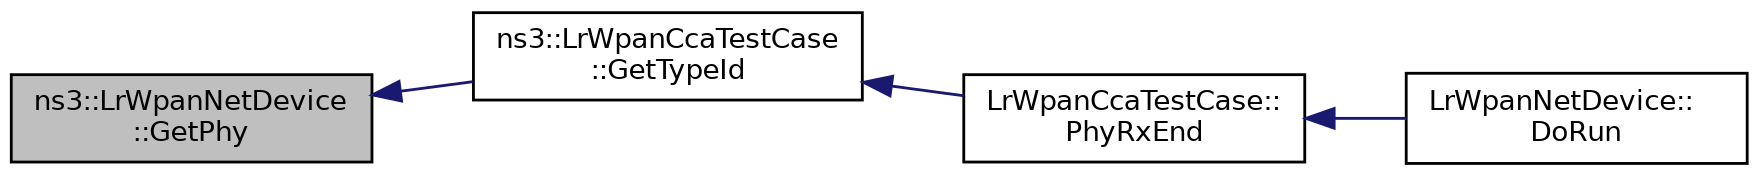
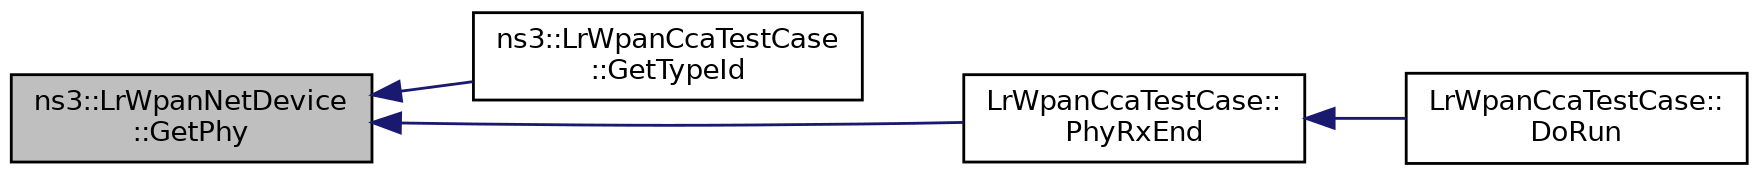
  digraph {
    rankdir=LR
    node [color=black fillcolor=white fontname=Helvetica fontsize=10 shape=record style=filled]
    edge [color=midnightblue dir=back fontname=Helvetica fontsize=10 labelfontname=Helvetica labelfontsize=10 style=solid]
    n1 [fillcolor=grey75 fontcolor=black height=0.2 label="ns3::LrWpanNetDevice\l::GetPhy" width=0.4]
    n2 [height=0.2 label="ns3::LrWpanCcaTestCase\l::GetTypeId" width=0.4]
    n3 [height=0.2 label="LrWpanCcaTestCase::\lPhyRxEnd" width=0.4]
-   n4 [height=0.2 label="LrWpanNetDevice::\lDoRun" width=0.4]
+   n4 [height=0.2 label="LrWpanCcaTestCase::\lDoRun" width=0.4]
    n1 -> n2
-   n2 -> n3
+   n1 -> n3
    n3 -> n4
  }
